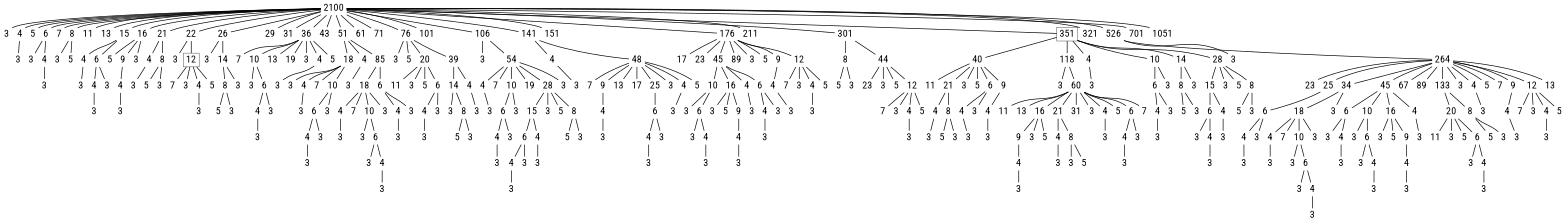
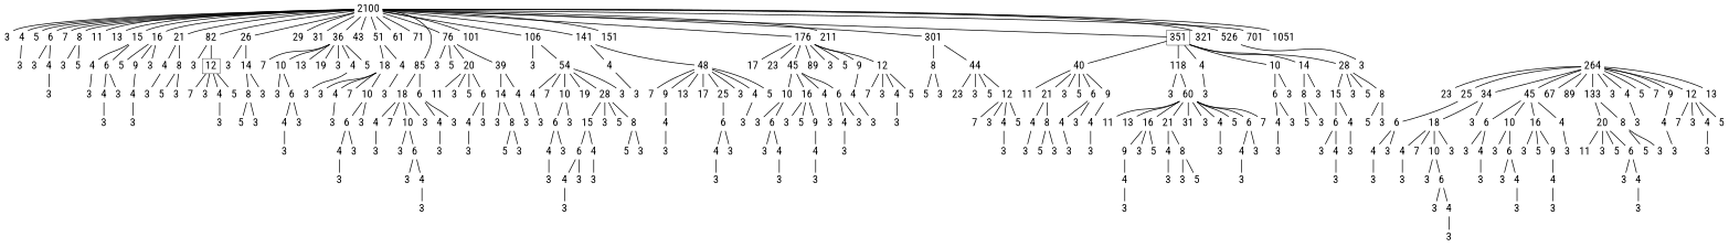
  digraph {
    fontname="Roboto Condensed"
    nodesep=0.1
    node [fontname="Roboto Condensed" fontsize=30 shape=plaintext]
    edge [dir=none fontname="Roboto Condensed" style=bold]
    n1 [height=0.25 label=2100 width=0.25]
    n2 [height=0.25 label=3 width=0.25]
    n3 [height=0.25 label=4 width=0.25]
    n4 [height=0.25 label=5 width=0.25]
    n5 [height=0.25 label=6 width=0.25]
    n6 [height=0.25 label=7 width=0.25]
    n7 [height=0.25 label=8 width=0.25]
    n8 [height=0.25 label=11 width=0.25]
    n9 [height=0.25 label=13 width=0.25]
    n10 [height=0.25 label=15 width=0.25]
    n11 [height=0.25 label=16 width=0.25]
    n12 [height=0.25 label=21 width=0.25]
-   n13 [height=0.25 label=22 width=0.25]
+   n13 [height=0.25 label=82 width=0.25]
    n14 [height=0.25 label=26 width=0.25]
    n15 [height=0.25 label=29 width=0.25]
    n16 [height=0.25 label=31 width=0.25]
    n17 [height=0.25 label=36 width=0.25]
    n18 [height=0.25 label=43 width=0.25]
    n19 [height=0.25 label=51 width=0.25]
    n20 [height=0.25 label=61 width=0.25]
    n21 [height=0.25 label=71 width=0.25]
    n22 [height=0.25 label=76 width=0.25]
    n23 [height=0.25 label=85 width=0.25]
    n24 [height=0.25 label=101 width=0.25]
    n25 [height=0.25 label=106 width=0.25]
    n26 [height=0.25 label=141 width=0.25]
    n27 [height=0.25 label=151 width=0.25]
    n28 [height=0.25 label=176 width=0.25]
    n29 [height=0.25 label=211 width=0.25]
    n30 [height=0.25 label=301 width=0.25]
    n31 [height=0.25 label=351 shape=box width=0.25]
    n32 [height=0.25 label=321 width=0.25]
    n33 [height=0.25 label=526 width=0.25]
    n34 [height=0.25 label=701 width=0.25]
    n35 [height=0.25 label=1051 width=0.25]
    n36 [height=0.25 label=3 width=0.25]
    n37 [height=0.25 label=3 width=0.25]
    n38 [height=0.25 label=4 width=0.25]
    n39 [height=0.25 label=3 width=0.25]
    n40 [height=0.25 label=5 width=0.25]
    n41 [height=0.25 label=4 width=0.25]
    n42 [height=0.25 label=6 width=0.25]
    n43 [height=0.25 label=3 width=0.25]
    n44 [height=0.25 label=5 width=0.25]
    n45 [height=0.25 label=9 width=0.25]
    n46 [height=0.25 label=4 width=0.25]
    n47 [height=0.25 label=8 width=0.25]
    n48 [height=0.25 label=3 width=0.25]
    n49 [height=0.25 label=12 shape=box width=0.25]
    n50 [height=0.25 label=3 width=0.25]
    n51 [height=0.25 label=14 width=0.25]
    n52 [height=0.25 label=3 width=0.25]
    n53 [height=0.25 label=4 width=0.25]
    n54 [height=0.25 label=5 width=0.25]
    n55 [height=0.25 label=7 width=0.25]
    n56 [height=0.25 label=10 width=0.25]
    n57 [height=0.25 label=13 width=0.25]
    n58 [height=0.25 label=19 width=0.25]
    n59 [height=0.25 label=4 width=0.25]
    n60 [height=0.25 label=18 width=0.25]
    n61 [height=0.25 label=3 width=0.25]
    n62 [height=0.25 label=5 width=0.25]
    n63 [height=0.25 label=20 width=0.25]
    n64 [height=0.25 label=39 width=0.25]
    n65 [height=0.25 label=6 width=0.25]
    n66 [height=0.25 label=18 width=0.25]
    n67 [height=0.25 label=3 width=0.25]
    n68 [height=0.25 label=54 width=0.25]
    n69 [height=0.25 label=4 width=0.25]
    n70 [height=0.25 label=48 width=0.25]
    n71 [height=0.25 label=3 width=0.25]
    n72 [height=0.25 label=5 width=0.25]
    n73 [height=0.25 label=9 width=0.25]
    n74 [height=0.25 label=12 width=0.25]
    n75 [height=0.25 label=17 width=0.25]
    n76 [height=0.25 label=23 width=0.25]
    n77 [height=0.25 label=45 width=0.25]
    n78 [height=0.25 label=89 width=0.25]
    n79 [height=0.25 label=8 width=0.25]
    n80 [height=0.25 label=44 width=0.25]
    n81 [height=0.25 label=4 width=0.25]
    n82 [height=0.25 label=10 width=0.25]
    n83 [height=0.25 label=14 width=0.25]
    n84 [height=0.25 label=28 width=0.25]
    n85 [height=0.25 label=40 width=0.25]
    n86 [height=0.25 label=118 width=0.25]
    n87 [height=0.25 label=3 width=0.25]
    n88 [height=0.25 label=264 width=0.25]
    n89 [height=0.25 label=3 width=0.25]
    n90 [height=0.25 label=3 width=0.25]
    n91 [height=0.25 label=3 width=0.25]
    n92 [height=0.25 label=4 width=0.25]
    n93 [height=0.25 label=3 width=0.25]
    n94 [height=0.25 label=4 width=0.25]
    n95 [height=0.25 label=3 width=0.25]
    n96 [height=0.25 label=3 width=0.25]
    n97 [height=0.25 label=3 width=0.25]
    n98 [height=0.25 label=5 width=0.25]
    n99 [height=0.25 label=3 width=0.25]
    n100 [height=0.25 label=4 width=0.25]
    n101 [height=0.25 label=5 width=0.25]
    n102 [height=0.25 label=7 width=0.25]
    n103 [height=0.25 label=3 width=0.25]
    n104 [height=0.25 label=3 width=0.25]
    n105 [height=0.25 label=8 width=0.25]
    n106 [height=0.25 label=3 width=0.25]
    n107 [height=0.25 label=5 width=0.25]
    n108 [height=0.25 label=3 width=0.25]
    n109 [height=0.25 label=3 width=0.25]
    n110 [height=0.25 label=6 width=0.25]
    n111 [height=0.25 label=3 width=0.25]
    n112 [height=0.25 label=4 width=0.25]
    n113 [height=0.25 label=3 width=0.25]
    n114 [height=0.25 label=3 width=0.25]
    n115 [height=0.25 label=3 width=0.25]
    n116 [height=0.25 label=4 width=0.25]
    n117 [height=0.25 label=7 width=0.25]
    n118 [height=0.25 label=10 width=0.25]
    n119 [height=0.25 label=3 width=0.25]
    n120 [height=0.25 label=3 width=0.25]
    n121 [height=0.25 label=6 width=0.25]
    n122 [height=0.25 label=3 width=0.25]
    n123 [height=0.25 label=4 width=0.25]
    n124 [height=0.25 label=3 width=0.25]
    n125 [height=0.25 label=3 width=0.25]
    n126 [height=0.25 label=5 width=0.25]
    n127 [height=0.25 label=6 width=0.25]
    n128 [height=0.25 label=11 width=0.25]
    n129 [height=0.25 label=4 width=0.25]
    n130 [height=0.25 label=14 width=0.25]
    n131 [height=0.25 label=3 width=0.25]
    n132 [height=0.25 label=4 width=0.25]
    n133 [height=0.25 label=3 width=0.25]
    n134 [height=0.25 label=3 width=0.25]
    n135 [height=0.25 label=3 width=0.25]
    n136 [height=0.25 label=8 width=0.25]
    n137 [height=0.25 label=3 width=0.25]
    n138 [height=0.25 label=5 width=0.25]
    n139 [height=0.25 label=3 width=0.25]
    n140 [height=0.25 label=4 width=0.25]
    n141 [height=0.25 label=3 width=0.25]
    n142 [height=0.25 label=4 width=0.25]
    n143 [height=0.25 label=7 width=0.25]
    n144 [height=0.25 label=10 width=0.25]
    n145 [height=0.25 label=3 width=0.25]
    n146 [height=0.25 label=3 width=0.25]
    n147 [height=0.25 label=3 width=0.25]
    n148 [height=0.25 label=6 width=0.25]
    n149 [height=0.25 label=3 width=0.25]
    n150 [height=0.25 label=4 width=0.25]
    n151 [height=0.25 label=3 width=0.25]
    n152 [height=0.25 label=3 width=0.25]
    n153 [height=0.25 label=4 width=0.25]
    n154 [height=0.25 label=7 width=0.25]
    n155 [height=0.25 label=10 width=0.25]
    n156 [height=0.25 label=19 width=0.25]
    n157 [height=0.25 label=28 width=0.25]
    n158 [height=0.25 label=3 width=0.25]
    n159 [height=0.25 label=3 width=0.25]
    n160 [height=0.25 label=6 width=0.25]
    n161 [height=0.25 label=3 width=0.25]
    n162 [height=0.25 label=5 width=0.25]
    n163 [height=0.25 label=8 width=0.25]
    n164 [height=0.25 label=15 width=0.25]
    n165 [height=0.25 label=3 width=0.25]
    n166 [height=0.25 label=4 width=0.25]
    n167 [height=0.25 label=3 width=0.25]
    n168 [height=0.25 label=3 width=0.25]
    n169 [height=0.25 label=5 width=0.25]
    n170 [height=0.25 label=4 width=0.25]
    n171 [height=0.25 label=6 width=0.25]
    n172 [height=0.25 label=3 width=0.25]
    n173 [height=0.25 label=3 width=0.25]
    n174 [height=0.25 label=4 width=0.25]
    n175 [height=0.25 label=3 width=0.25]
    n176 [height=0.25 label=3 width=0.25]
    n177 [height=0.25 label=3 width=0.25]
    n178 [height=0.25 label=4 width=0.25]
    n179 [height=0.25 label=5 width=0.25]
    n180 [height=0.25 label=7 width=0.25]
    n181 [height=0.25 label=9 width=0.25]
    n182 [height=0.25 label=13 width=0.25]
    n183 [height=0.25 label=17 width=0.25]
    n184 [height=0.25 label=25 width=0.25]
    n185 [height=0.25 label=3 width=0.25]
    n186 [height=0.25 label=4 width=0.25]
    n187 [height=0.25 label=6 width=0.25]
    n188 [height=0.25 label=3 width=0.25]
    n189 [height=0.25 label=3 width=0.25]
    n190 [height=0.25 label=4 width=0.25]
    n191 [height=0.25 label=3 width=0.25]
    n192 [height=0.25 label=4 width=0.25]
    n193 [height=0.25 label=3 width=0.25]
    n194 [height=0.25 label=4 width=0.25]
    n195 [height=0.25 label=5 width=0.25]
    n196 [height=0.25 label=7 width=0.25]
    n197 [height=0.25 label=4 width=0.25]
    n198 [height=0.25 label=6 width=0.25]
    n199 [height=0.25 label=10 width=0.25]
    n200 [height=0.25 label=16 width=0.25]
    n201 [height=0.25 label=3 width=0.25]
    n202 [height=0.25 label=3 width=0.25]
    n203 [height=0.25 label=3 width=0.25]
    n204 [height=0.25 label=3 width=0.25]
    n205 [height=0.25 label=4 width=0.25]
    n206 [height=0.25 label=3 width=0.25]
    n207 [height=0.25 label=6 width=0.25]
    n208 [height=0.25 label=3 width=0.25]
    n209 [height=0.25 label=5 width=0.25]
    n210 [height=0.25 label=9 width=0.25]
    n211 [height=0.25 label=3 width=0.25]
    n212 [height=0.25 label=3 width=0.25]
    n213 [height=0.25 label=4 width=0.25]
    n214 [height=0.25 label=3 width=0.25]
    n215 [height=0.25 label=4 width=0.25]
    n216 [height=0.25 label=3 width=0.25]
    n217 [height=0.25 label=3 width=0.25]
    n218 [height=0.25 label=5 width=0.25]
    n219 [height=0.25 label=3 width=0.25]
    n220 [height=0.25 label=5 width=0.25]
    n221 [height=0.25 label=12 width=0.25]
    n222 [height=0.25 label=23 width=0.25]
    n223 [height=0.25 label=3 width=0.25]
    n224 [height=0.25 label=4 width=0.25]
    n225 [height=0.25 label=5 width=0.25]
    n226 [height=0.25 label=7 width=0.25]
    n227 [height=0.25 label=3 width=0.25]
    n228 [height=0.25 label=3 width=0.25]
    n229 [height=0.25 label=3 width=0.25]
    n230 [height=0.25 label=6 width=0.25]
    n231 [height=0.25 label=3 width=0.25]
    n232 [height=0.25 label=8 width=0.25]
    n233 [height=0.25 label=3 width=0.25]
    n234 [height=0.25 label=5 width=0.25]
    n235 [height=0.25 label=8 width=0.25]
    n236 [height=0.25 label=15 width=0.25]
    n237 [height=0.25 label=3 width=0.25]
    n238 [height=0.25 label=5 width=0.25]
    n239 [height=0.25 label=6 width=0.25]
    n240 [height=0.25 label=9 width=0.25]
    n241 [height=0.25 label=11 width=0.25]
    n242 [height=0.25 label=21 width=0.25]
    n243 [height=0.25 label=3 width=0.25]
    n244 [height=0.25 label=60 width=0.25]
    n245 [height=0.25 label=3 width=0.25]
    n246 [height=0.25 label=4 width=0.25]
    n247 [height=0.25 label=3 width=0.25]
    n248 [height=0.25 label=3 width=0.25]
    n249 [height=0.25 label=5 width=0.25]
    n250 [height=0.25 label=3 width=0.25]
    n251 [height=0.25 label=5 width=0.25]
    n252 [height=0.25 label=4 width=0.25]
    n253 [height=0.25 label=6 width=0.25]
    n254 [height=0.25 label=3 width=0.25]
    n255 [height=0.25 label=3 width=0.25]
    n256 [height=0.25 label=4 width=0.25]
    n257 [height=0.25 label=3 width=0.25]
    n258 [height=0.25 label=3 width=0.25]
    n259 [height=0.25 label=4 width=0.25]
    n260 [height=0.25 label=4 width=0.25]
    n261 [height=0.25 label=4 width=0.25]
    n262 [height=0.25 label=8 width=0.25]
    n263 [height=0.25 label=3 width=0.25]
    n264 [height=0.25 label=3 width=0.25]
    n265 [height=0.25 label=3 width=0.25]
    n266 [height=0.25 label=3 width=0.25]
    n267 [height=0.25 label=5 width=0.25]
    n268 [height=0.25 label=3 width=0.25]
    n269 [height=0.25 label=4 width=0.25]
    n270 [height=0.25 label=5 width=0.25]
    n271 [height=0.25 label=6 width=0.25]
    n272 [height=0.25 label=7 width=0.25]
    n273 [height=0.25 label=11 width=0.25]
    n274 [height=0.25 label=13 width=0.25]
    n275 [height=0.25 label=16 width=0.25]
    n276 [height=0.25 label=21 width=0.25]
    n277 [height=0.25 label=31 width=0.25]
    n278 [height=0.25 label=3 width=0.25]
    n279 [height=0.25 label=3 width=0.25]
    n280 [height=0.25 label=4 width=0.25]
    n281 [height=0.25 label=3 width=0.25]
    n282 [height=0.25 label=5 width=0.25]
    n283 [height=0.25 label=9 width=0.25]
    n284 [height=0.25 label=4 width=0.25]
    n285 [height=0.25 label=8 width=0.25]
    n286 [height=0.25 label=3 width=0.25]
    n287 [height=0.25 label=4 width=0.25]
    n288 [height=0.25 label=3 width=0.25]
    n289 [height=0.25 label=3 width=0.25]
    n290 [height=0.25 label=3 width=0.25]
    n291 [height=0.25 label=5 width=0.25]
    n292 [height=0.25 label=3 width=0.25]
    n293 [height=0.25 label=4 width=0.25]
    n294 [height=0.25 label=5 width=0.25]
    n295 [height=0.25 label=7 width=0.25]
    n296 [height=0.25 label=9 width=0.25]
    n297 [height=0.25 label=12 width=0.25]
    n298 [height=0.25 label=13 width=0.25]
    n299 [height=0.25 label=23 width=0.25]
    n300 [height=0.25 label=25 width=0.25]
    n301 [height=0.25 label=34 width=0.25]
    n302 [height=0.25 label=45 width=0.25]
    n303 [height=0.25 label=67 width=0.25]
    n304 [height=0.25 label=89 width=0.25]
    n305 [height=0.25 label=133 width=0.25]
    n306 [height=0.25 label=3 width=0.25]
    n307 [height=0.25 label=4 width=0.25]
    n308 [height=0.25 label=3 width=0.25]
    n309 [height=0.25 label=4 width=0.25]
    n310 [height=0.25 label=5 width=0.25]
    n311 [height=0.25 label=7 width=0.25]
    n312 [height=0.25 label=6 width=0.25]
    n313 [height=0.25 label=3 width=0.25]
    n314 [height=0.25 label=18 width=0.25]
    n315 [height=0.25 label=4 width=0.25]
    n316 [height=0.25 label=6 width=0.25]
    n317 [height=0.25 label=10 width=0.25]
    n318 [height=0.25 label=16 width=0.25]
    n319 [height=0.25 label=8 width=0.25]
    n320 [height=0.25 label=20 width=0.25]
    n321 [height=0.25 label=3 width=0.25]
    n322 [height=0.25 label=3 width=0.25]
    n323 [height=0.25 label=3 width=0.25]
    n324 [height=0.25 label=4 width=0.25]
    n325 [height=0.25 label=3 width=0.25]
    n326 [height=0.25 label=3 width=0.25]
    n327 [height=0.25 label=4 width=0.25]
    n328 [height=0.25 label=7 width=0.25]
    n329 [height=0.25 label=10 width=0.25]
    n330 [height=0.25 label=3 width=0.25]
    n331 [height=0.25 label=3 width=0.25]
    n332 [height=0.25 label=6 width=0.25]
    n333 [height=0.25 label=3 width=0.25]
    n334 [height=0.25 label=4 width=0.25]
    n335 [height=0.25 label=3 width=0.25]
    n336 [height=0.25 label=3 width=0.25]
    n337 [height=0.25 label=3 width=0.25]
    n338 [height=0.25 label=4 width=0.25]
    n339 [height=0.25 label=3 width=0.25]
    n340 [height=0.25 label=6 width=0.25]
    n341 [height=0.25 label=3 width=0.25]
    n342 [height=0.25 label=5 width=0.25]
    n343 [height=0.25 label=9 width=0.25]
    n344 [height=0.25 label=3 width=0.25]
    n345 [height=0.25 label=3 width=0.25]
    n346 [height=0.25 label=4 width=0.25]
    n347 [height=0.25 label=3 width=0.25]
    n348 [height=0.25 label=4 width=0.25]
    n349 [height=0.25 label=3 width=0.25]
    n350 [height=0.25 label=3 width=0.25]
    n351 [height=0.25 label=5 width=0.25]
    n352 [height=0.25 label=3 width=0.25]
    n353 [height=0.25 label=5 width=0.25]
    n354 [height=0.25 label=6 width=0.25]
    n355 [height=0.25 label=11 width=0.25]
    n356 [height=0.25 label=3 width=0.25]
    n357 [height=0.25 label=4 width=0.25]
    n358 [height=0.25 label=3 width=0.25]
    n1 -> n2
    n1 -> n3
    n1 -> n4
    n1 -> n5
    n1 -> n6
    n1 -> n7
    n1 -> n8
    n1 -> n9
    n1 -> n10
    n1 -> n11
    n1 -> n12
    n1 -> n13
    n1 -> n14
    n1 -> n15
    n1 -> n16
    n1 -> n17
    n1 -> n18
    n1 -> n19
    n1 -> n20
    n1 -> n21
    n1 -> n22
-   n19 -> n23
+   n1 -> n23
    n1 -> n24
    n1 -> n25
    n1 -> n26
    n1 -> n27
    n1 -> n28
    n1 -> n29
    n1 -> n30
    n1 -> n31
    n1 -> n32
    n1 -> n33
    n1 -> n34
    n1 -> n35
    n3 -> n36
    n5 -> n37
    n5 -> n38
    n7 -> n39
    n7 -> n40
    n10 -> n41
    n10 -> n42
    n11 -> n43
    n11 -> n44
    n11 -> n45
    n12 -> n46
    n12 -> n47
    n13 -> n48
    n13 -> n49
    n14 -> n50
    n14 -> n51
    n17 -> n52
    n17 -> n53
    n17 -> n54
    n17 -> n55
    n17 -> n56
    n17 -> n57
    n17 -> n58
    n19 -> n59
    n19 -> n60
    n22 -> n61
    n22 -> n62
    n22 -> n63
    n22 -> n64
    n23 -> n65
    n23 -> n66
    n25 -> n67
    n25 -> n68
    n26 -> n69
    n26 -> n70
    n28 -> n71
    n28 -> n72
    n28 -> n73
    n28 -> n74
    n28 -> n75
    n28 -> n76
    n28 -> n77
    n28 -> n78
    n30 -> n79
    n30 -> n80
    n31 -> n81
    n31 -> n82
    n31 -> n83
    n31 -> n84
    n31 -> n85
    n31 -> n86
    n33 -> n87
-   n33 -> n88
    n38 -> n89
    n41 -> n90
    n42 -> n91
    n42 -> n92
    n45 -> n94
    n46 -> n96
    n47 -> n97
    n47 -> n98
    n49 -> n99
    n49 -> n100
    n49 -> n101
    n49 -> n102
    n51 -> n104
    n51 -> n105
    n53 -> n108
    n56 -> n109
    n56 -> n110
    n59 -> n114
    n60 -> n115
    n60 -> n116
    n60 -> n117
    n60 -> n118
    n63 -> n125
    n63 -> n126
    n63 -> n127
    n63 -> n128
    n64 -> n129
    n64 -> n130
    n65 -> n139
    n65 -> n140
    n66 -> n141
    n66 -> n142
    n66 -> n143
    n66 -> n144
    n68 -> n152
    n68 -> n153
    n68 -> n154
    n68 -> n155
    n68 -> n156
    n68 -> n157
    n69 -> n176
    n70 -> n177
    n70 -> n178
    n70 -> n179
    n70 -> n180
    n70 -> n181
    n70 -> n182
    n70 -> n183
    n70 -> n184
    n73 -> n192
    n74 -> n193
    n74 -> n194
    n74 -> n195
    n74 -> n196
    n77 -> n197
    n77 -> n198
    n77 -> n199
    n77 -> n200
    n79 -> n217
    n79 -> n218
    n80 -> n219
    n80 -> n220
    n80 -> n221
    n80 -> n222
    n81 -> n228
    n82 -> n229
    n82 -> n230
    n83 -> n231
    n83 -> n232
    n84 -> n233
    n84 -> n234
    n84 -> n235
    n84 -> n236
    n85 -> n237
    n85 -> n238
    n85 -> n239
    n85 -> n240
    n85 -> n241
    n85 -> n242
    n86 -> n243
    n86 -> n244
    n88 -> n292
    n88 -> n293
    n88 -> n294
    n88 -> n295
    n88 -> n296
    n88 -> n297
    n88 -> n298
    n88 -> n299
    n88 -> n300
    n88 -> n301
    n88 -> n302
    n88 -> n303
    n88 -> n304
    n88 -> n305
    n92 -> n93
    n94 -> n95
    n100 -> n103
    n105 -> n106
    n105 -> n107
    n110 -> n111
    n110 -> n112
    n112 -> n113
    n116 -> n119
    n118 -> n120
    n118 -> n121
    n121 -> n122
    n121 -> n123
    n123 -> n124
    n127 -> n131
    n127 -> n132
    n129 -> n134
    n130 -> n135
    n130 -> n136
    n132 -> n133
    n136 -> n137
    n136 -> n138
    n140 -> n145
    n142 -> n146
    n144 -> n147
    n144 -> n148
    n148 -> n149
    n148 -> n150
    n150 -> n151
    n153 -> n158
    n155 -> n159
    n155 -> n160
    n157 -> n161
    n157 -> n162
    n157 -> n163
    n157 -> n164
    n160 -> n165
    n160 -> n166
    n163 -> n168
    n163 -> n169
    n164 -> n170
    n164 -> n171
    n166 -> n167
    n170 -> n172
    n171 -> n173
    n171 -> n174
    n174 -> n175
    n178 -> n185
    n181 -> n186
    n184 -> n187
    n186 -> n188
    n187 -> n189
    n187 -> n190
    n190 -> n191
    n192 -> n201
    n194 -> n202
    n197 -> n203
    n198 -> n204
    n198 -> n205
    n199 -> n206
    n199 -> n207
    n200 -> n208
    n200 -> n209
    n200 -> n210
    n205 -> n211
    n207 -> n212
    n207 -> n213
    n210 -> n215
    n213 -> n214
    n215 -> n216
    n221 -> n223
    n221 -> n224
    n221 -> n225
    n221 -> n226
    n224 -> n227
    n230 -> n245
    n230 -> n246
    n232 -> n248
    n232 -> n249
    n235 -> n250
    n235 -> n251
    n236 -> n252
    n236 -> n253
    n239 -> n258
    n239 -> n259
    n240 -> n260
    n242 -> n261
    n242 -> n262
    n244 -> n268
    n244 -> n269
    n244 -> n270
    n244 -> n271
    n244 -> n272
    n244 -> n273
    n244 -> n274
    n244 -> n275
    n244 -> n276
    n244 -> n277
    n246 -> n247
    n252 -> n254
    n253 -> n255
    n253 -> n256
    n256 -> n257
    n259 -> n263
    n260 -> n264
    n261 -> n265
    n262 -> n266
    n262 -> n267
    n269 -> n278
    n271 -> n279
    n271 -> n280
    n275 -> n281
    n275 -> n282
    n275 -> n283
    n276 -> n284
    n276 -> n285
    n280 -> n286
    n283 -> n287
    n284 -> n289
    n285 -> n290
    n285 -> n291
    n287 -> n288
    n293 -> n306
    n296 -> n307
    n297 -> n308
    n297 -> n309
    n297 -> n310
    n297 -> n311
    n300 -> n312
    n301 -> n313
    n301 -> n314
    n302 -> n315
    n302 -> n316
    n302 -> n317
    n302 -> n318
    n305 -> n319
    n305 -> n320
    n307 -> n321
    n309 -> n322
    n312 -> n323
    n312 -> n324
    n314 -> n326
    n314 -> n327
    n314 -> n328
    n314 -> n329
    n315 -> n336
    n316 -> n337
    n316 -> n338
    n317 -> n339
    n317 -> n340
    n318 -> n341
    n318 -> n342
    n318 -> n343
    n319 -> n350
    n319 -> n351
    n320 -> n352
    n320 -> n353
    n320 -> n354
    n320 -> n355
    n324 -> n325
    n327 -> n330
    n329 -> n331
    n329 -> n332
    n332 -> n333
    n332 -> n334
    n334 -> n335
    n338 -> n344
    n340 -> n345
    n340 -> n346
    n343 -> n348
    n346 -> n347
    n348 -> n349
    n354 -> n356
    n354 -> n357
    n357 -> n358
  }
